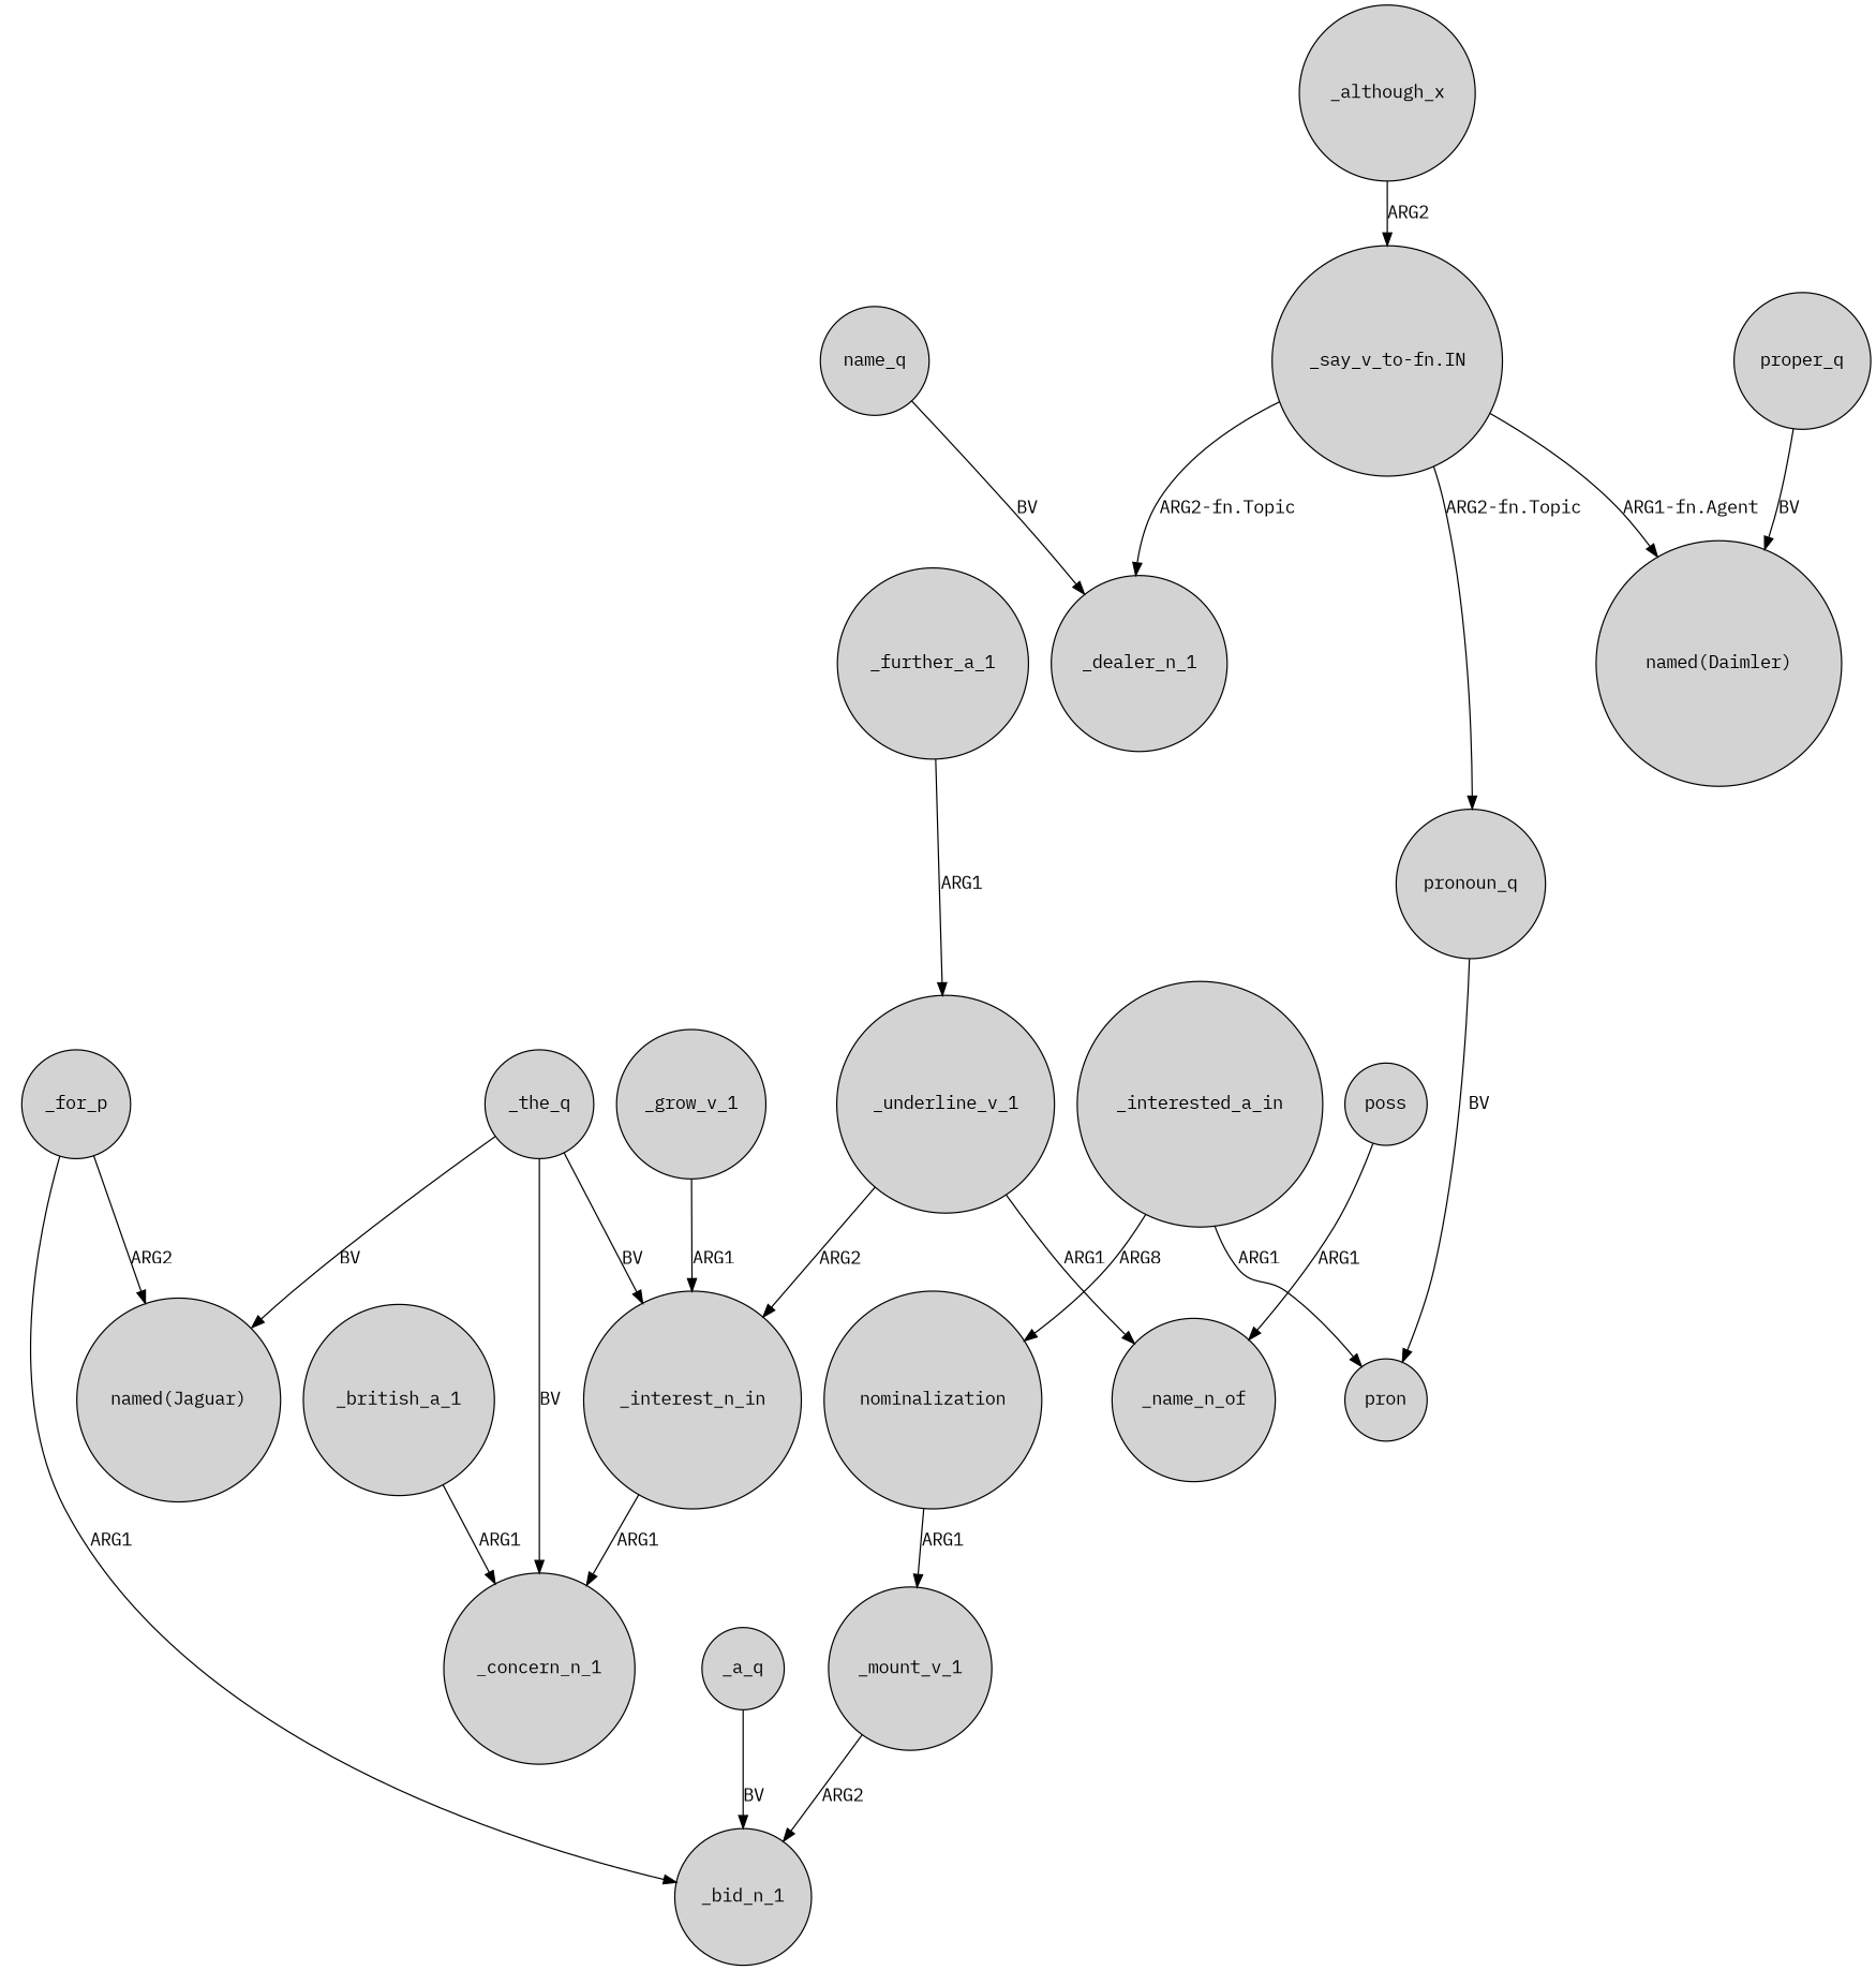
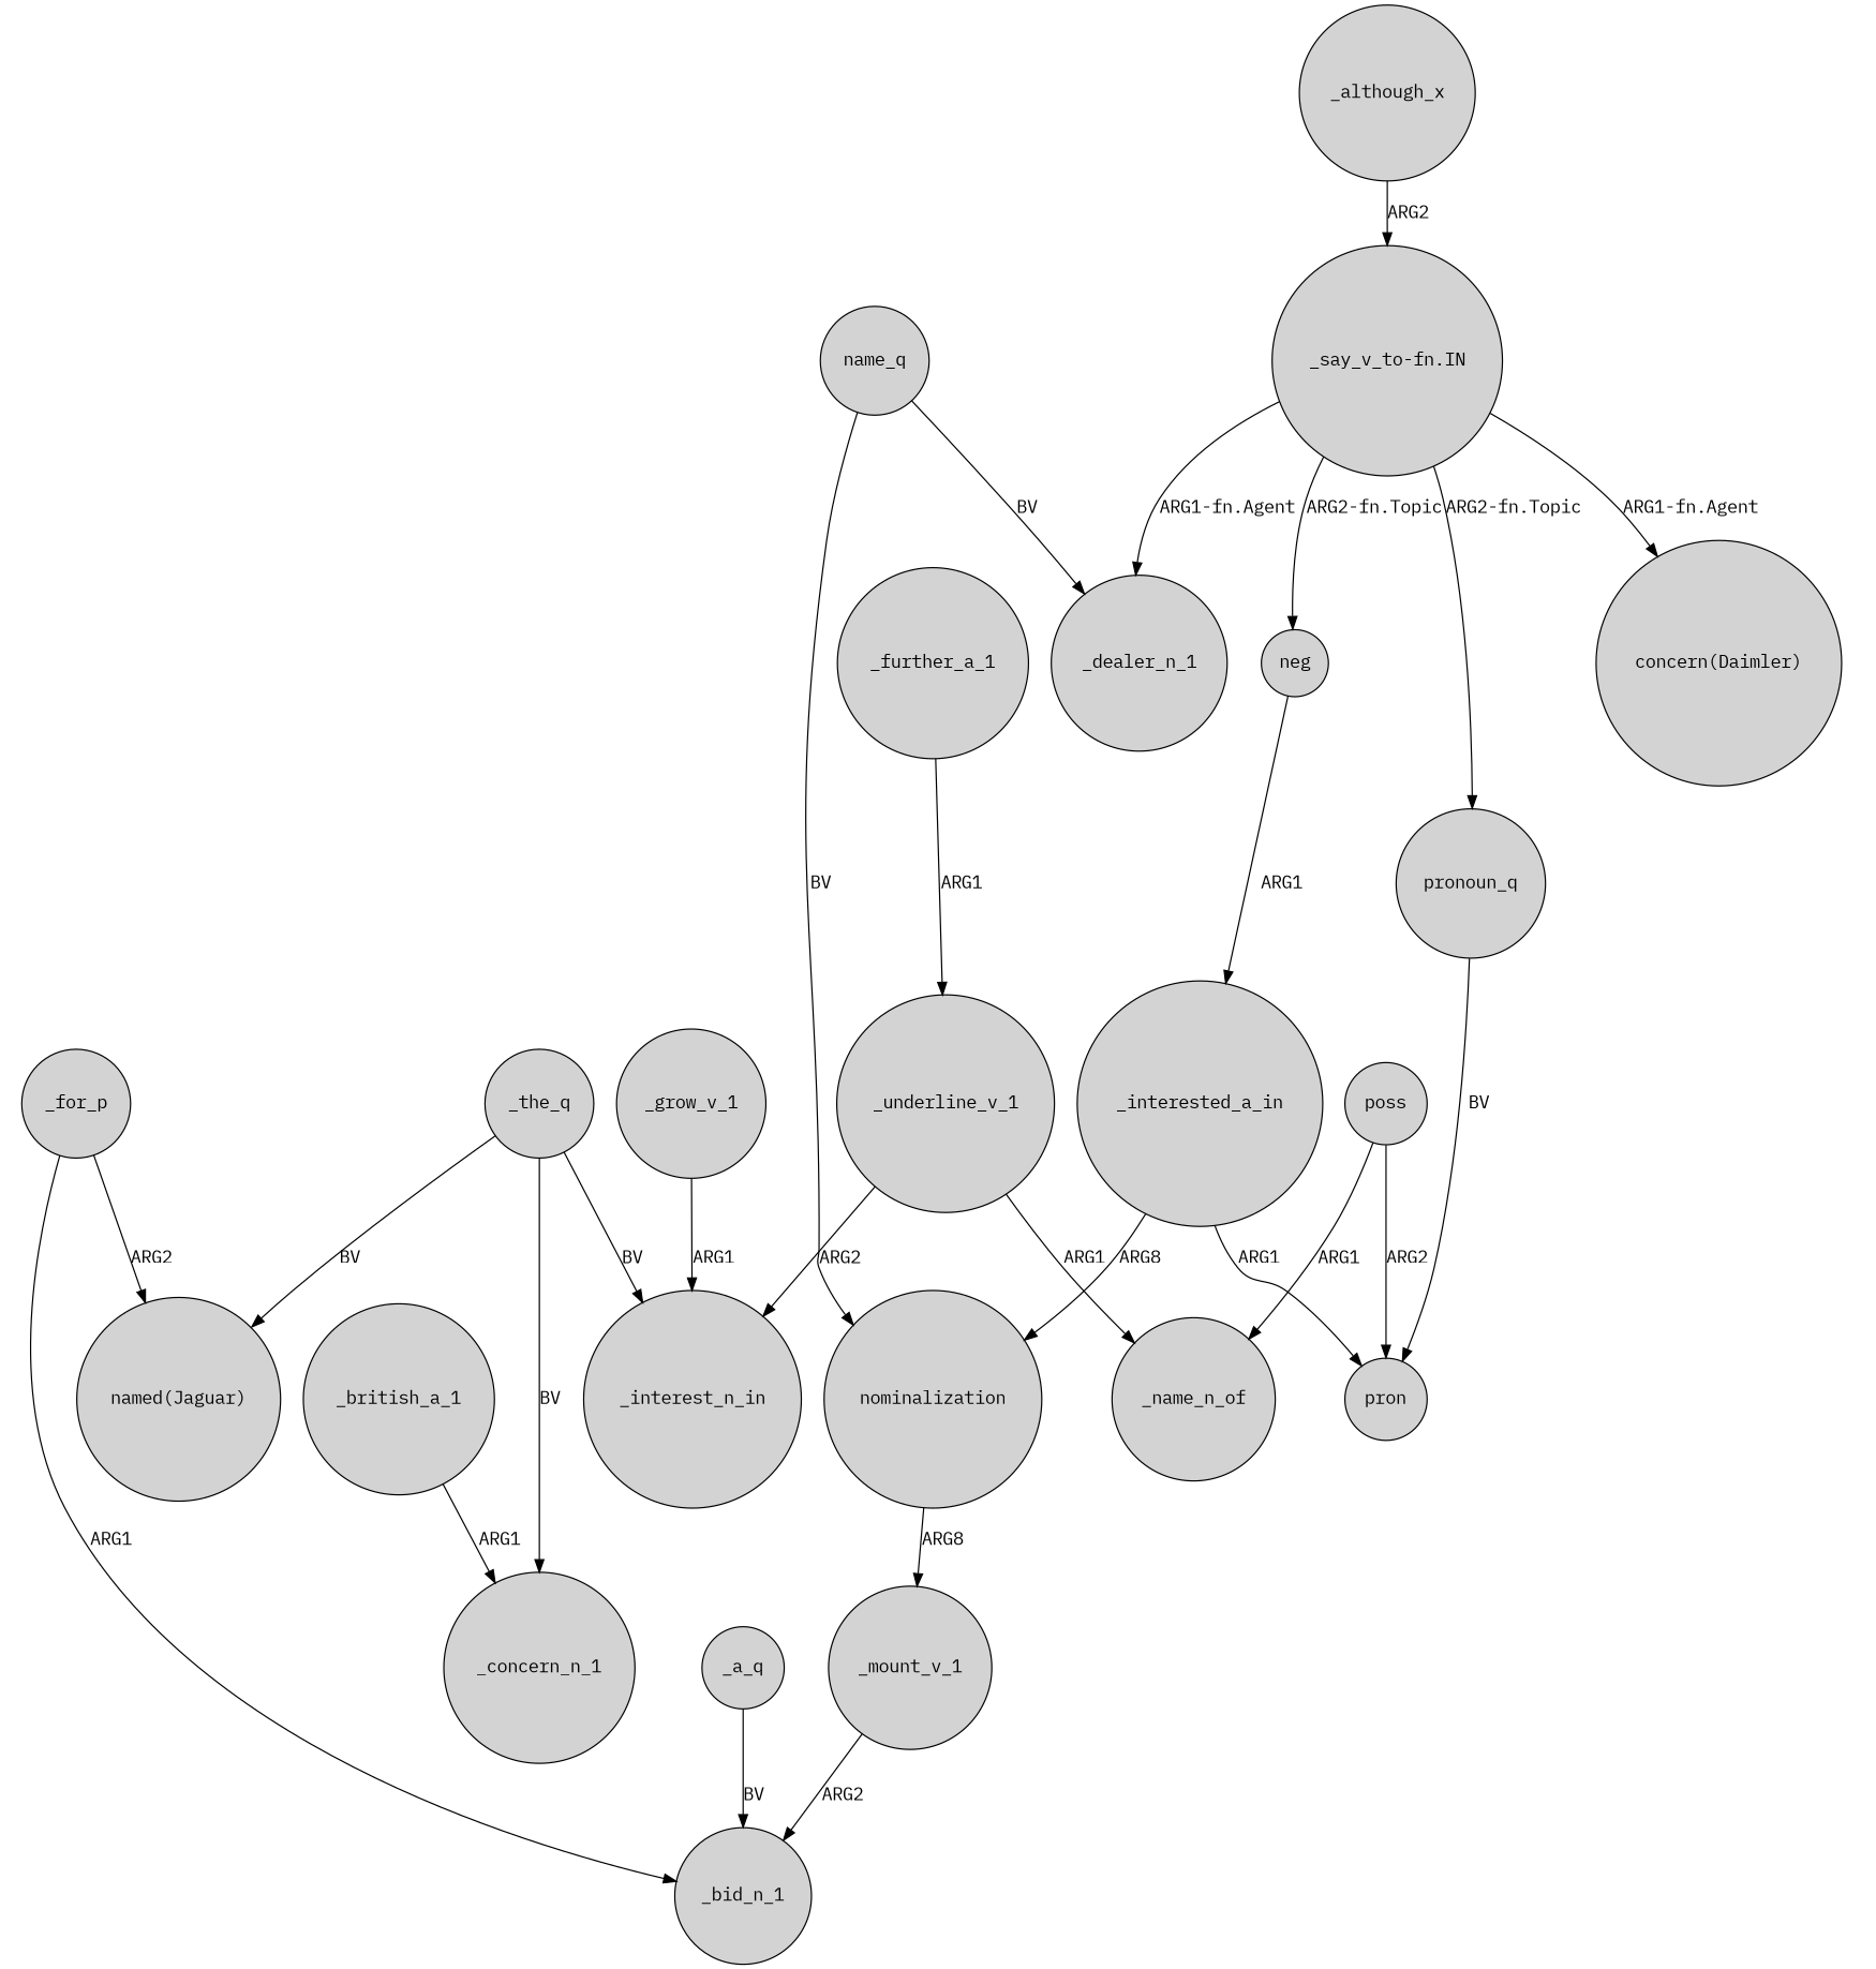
  digraph {
    fontname="IBM Plex Mono"
    node [fontname="IBM Plex Mono" shape=circle style=filled]
    edge [fontname="IBM Plex Mono"]
    _interested_a_in
    nominalization
    pron
    _mount_v_1
    _bid_n_1
    _for_p
    "named(Jaguar)"
    poss
    _name_n_of
    _further_a_1
    _underline_v_1
    _interest_n_in
    _concern_n_1
    "_say_v_to-fn.IN"
    _dealer_n_1
-   "named(Daimler)"
+   "named(Daimler)" [label="concern(Daimler)"]
+   neg
    pronoun_q
    _the_q
-   proper_q
    _although_x
    n22 [label=name_q]
    _british_a_1
    _grow_v_1
    _a_q
    _interested_a_in -> nominalization [label=ARG8]
    _interested_a_in -> pron [label=ARG1]
-   nominalization -> _mount_v_1 [label=ARG1]
+   nominalization -> _mount_v_1 [label=ARG8]
    _mount_v_1 -> _bid_n_1 [label=ARG2]
    _for_p -> _bid_n_1 [label=ARG1]
    _for_p -> "named(Jaguar)" [label=ARG2]
+   poss -> pron [label=ARG2]
    poss -> _name_n_of [label=ARG1]
    _further_a_1 -> _underline_v_1 [label=ARG1]
    _underline_v_1 -> _name_n_of [label=ARG1]
    _underline_v_1 -> _interest_n_in [label=ARG2]
-   _interest_n_in -> _concern_n_1 [label=ARG1]
-   "_say_v_to-fn.IN" -> _dealer_n_1 [label="ARG2-fn.Topic"]
+   "_say_v_to-fn.IN" -> _dealer_n_1 [label="ARG1-fn.Agent"]
    "_say_v_to-fn.IN" -> "named(Daimler)" [label="ARG1-fn.Agent"]
+   "_say_v_to-fn.IN" -> neg [label="ARG2-fn.Topic"]
    "_say_v_to-fn.IN" -> pronoun_q [label="ARG2-fn.Topic"]
+   neg -> _interested_a_in [label=ARG1]
    pronoun_q -> pron [label=BV]
    _the_q -> "named(Jaguar)" [label=BV]
    _the_q -> _interest_n_in [label=BV]
    _the_q -> _concern_n_1 [label=BV]
-   proper_q -> "named(Daimler)" [label=BV]
    _although_x -> "_say_v_to-fn.IN" [label=ARG2]
+   n22 -> nominalization [label=BV]
    n22 -> _dealer_n_1 [label=BV]
    _british_a_1 -> _concern_n_1 [label=ARG1]
    _grow_v_1 -> _interest_n_in [label=ARG1]
    _a_q -> _bid_n_1 [label=BV]
  }
